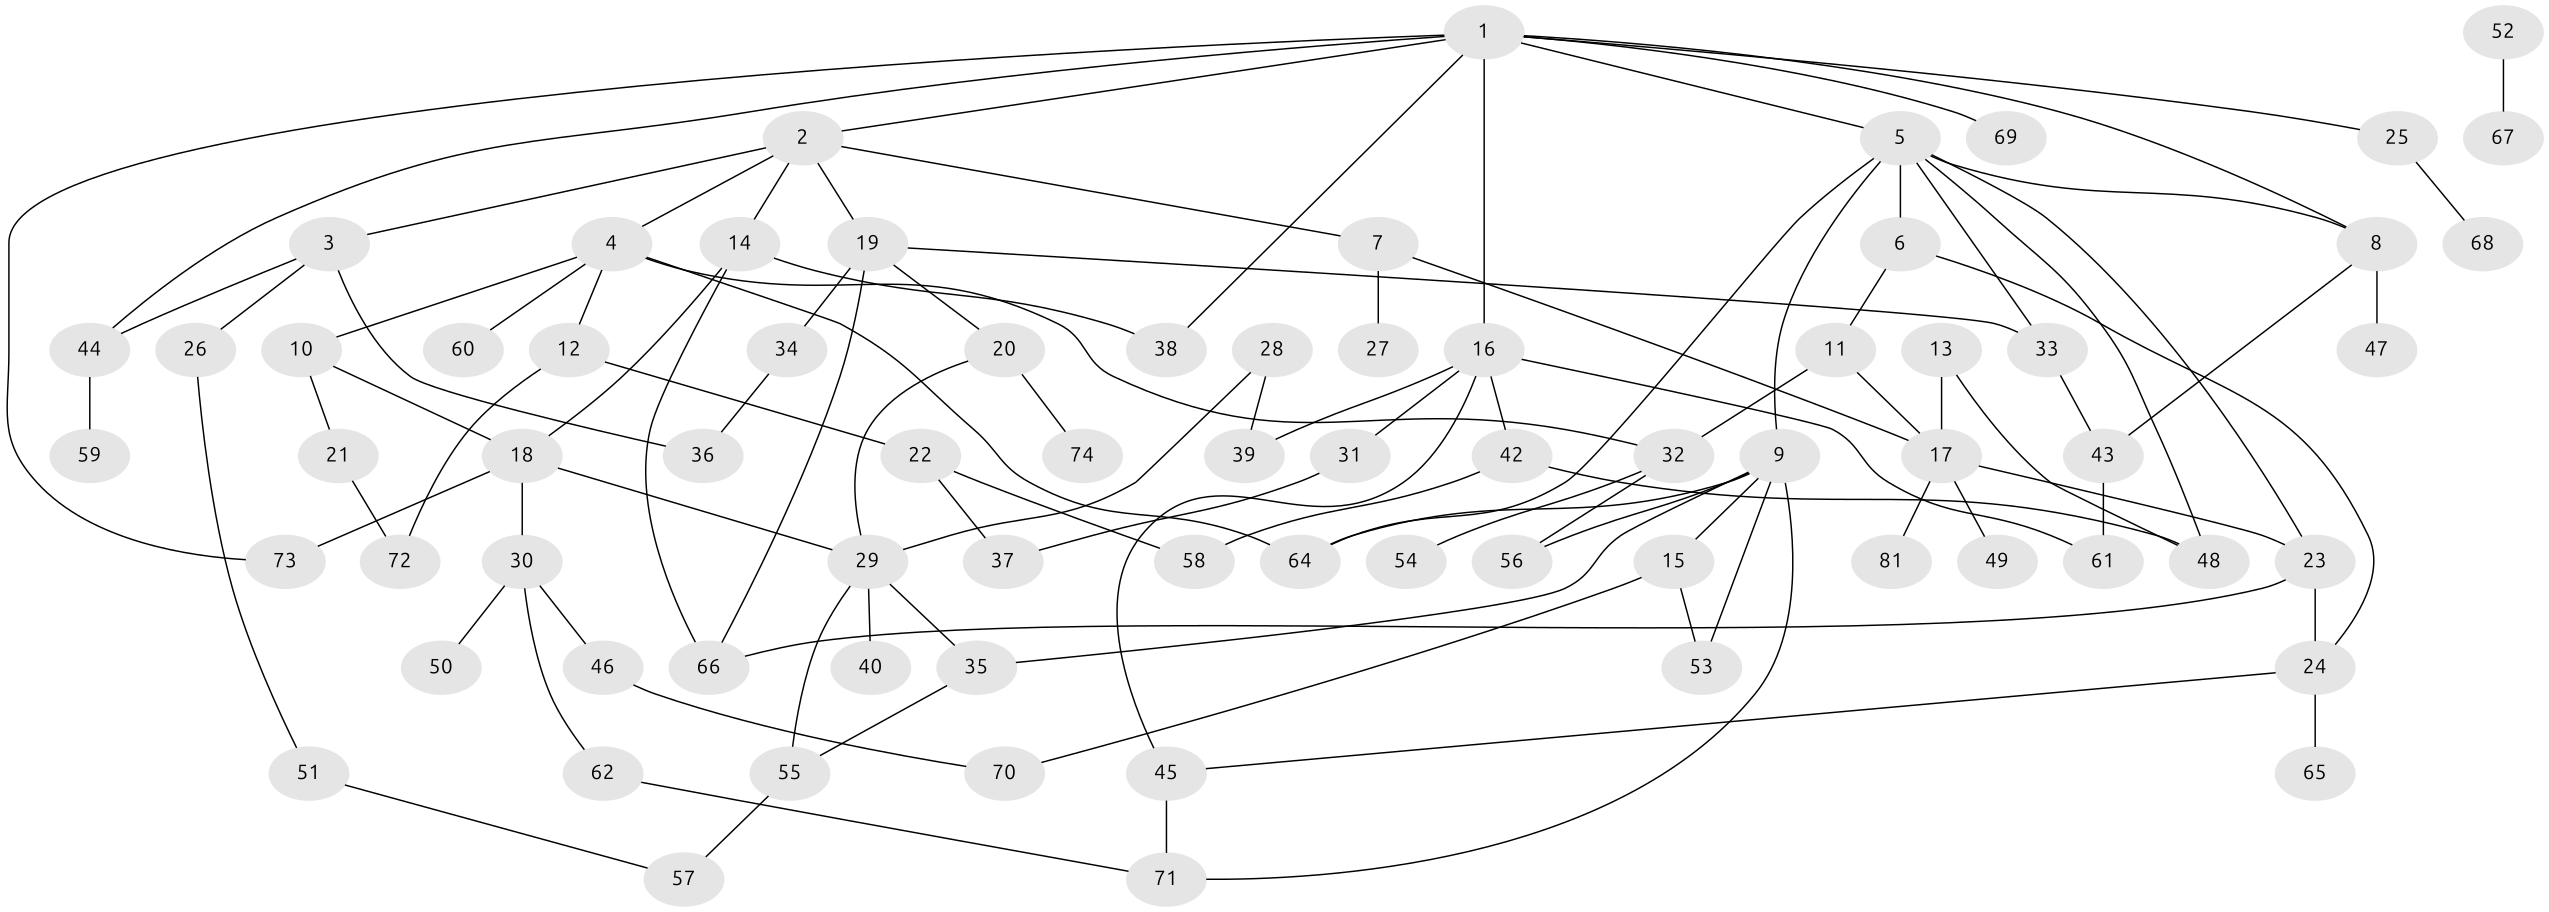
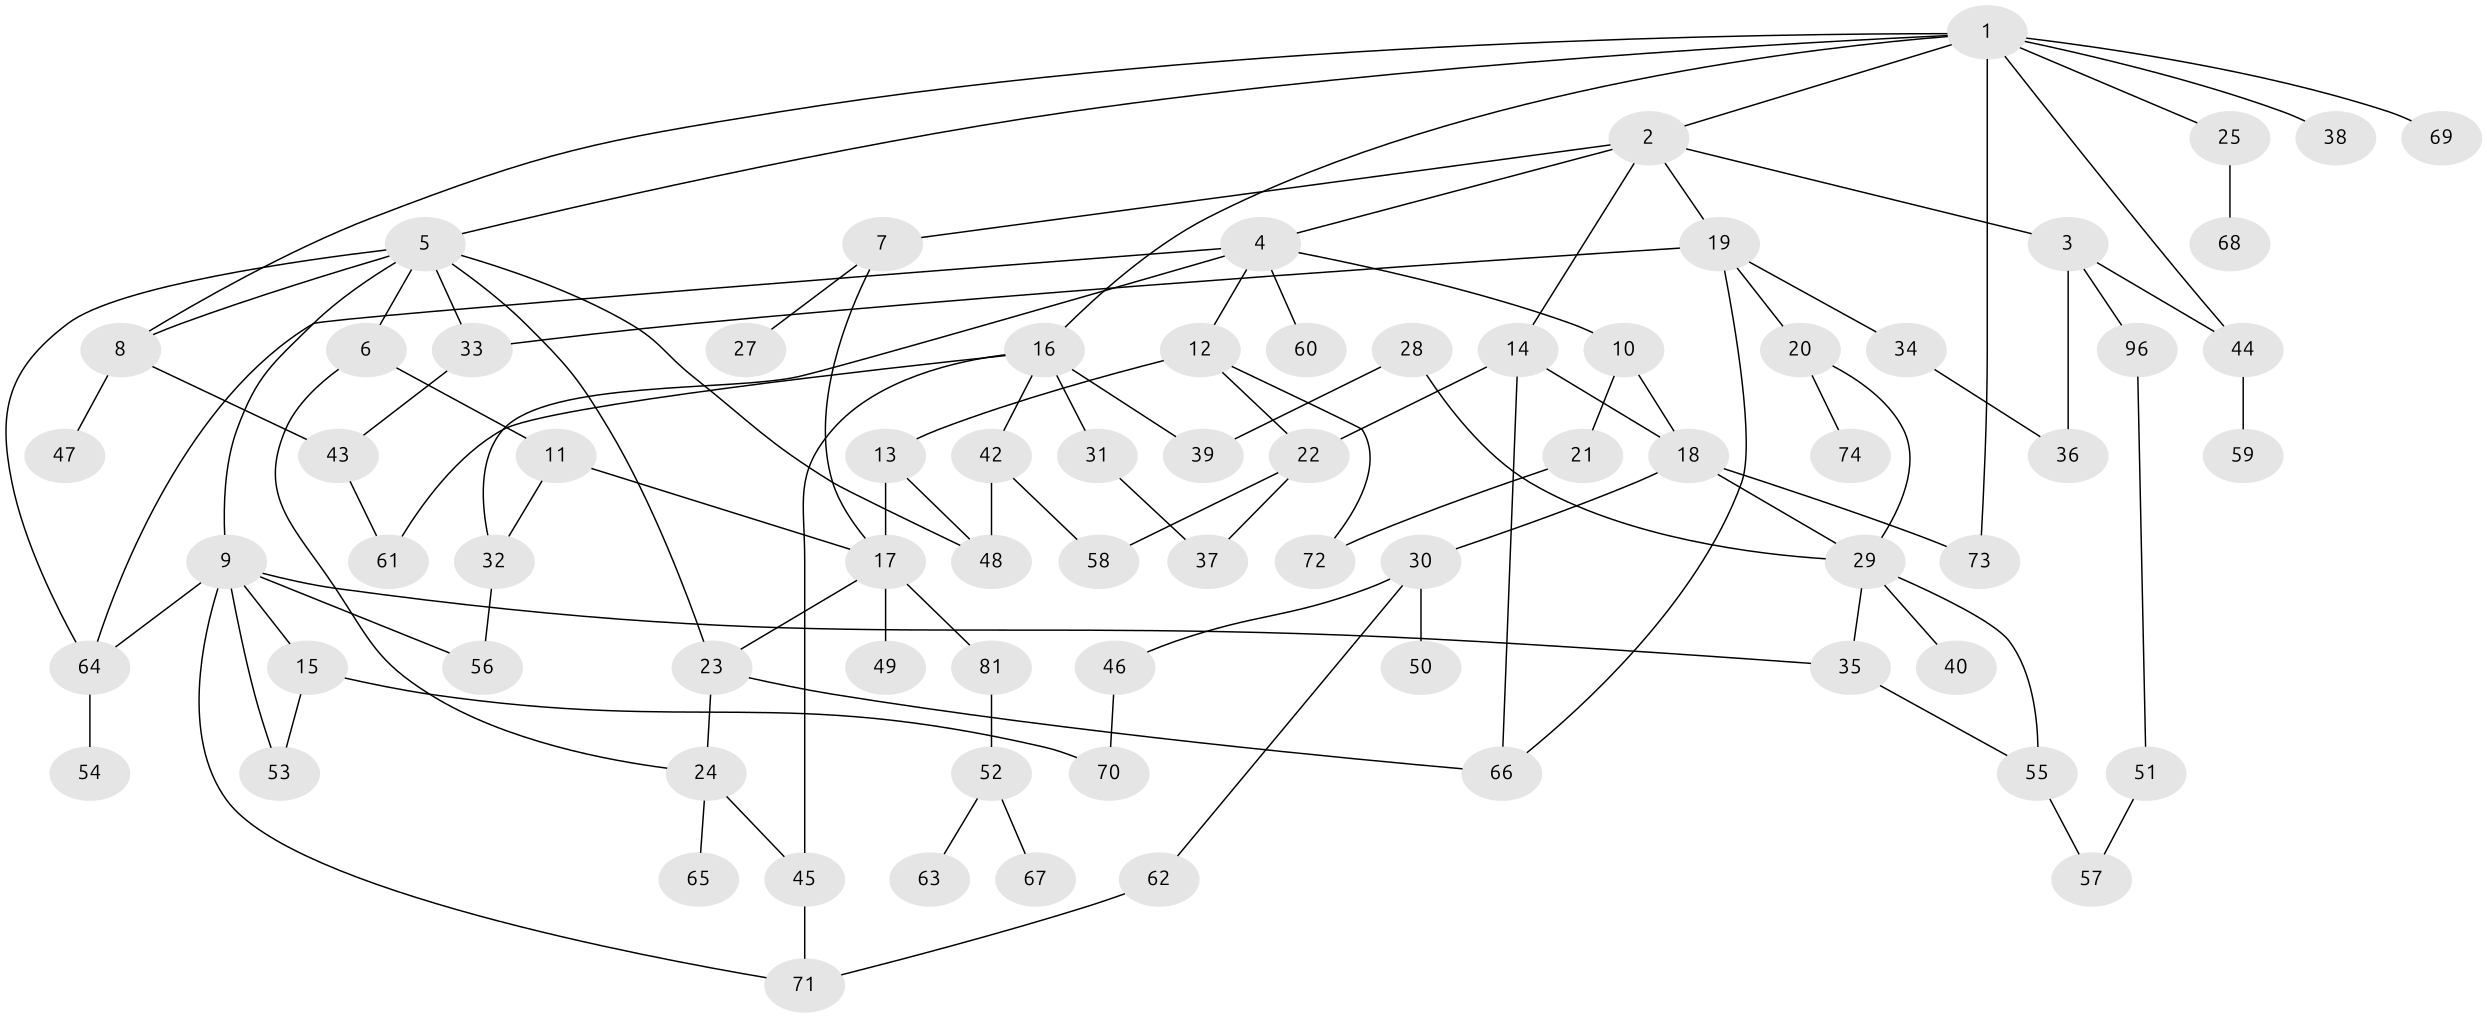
  graph {
    fontname=Ubuntu
    node [color=gray90 fontname=Ubuntu style=filled]
    edge [fontname=Ubuntu]
    1
    2
    5
    16
    25
    38
    44
    69
    73
    8
    3
    4
    7
    14
    19
    64
    6
    9
    23
    33
    48
    31
    39
    42
    45
    61
    68
    59
-   26
+   26 [label=96]
    36
    10
    12
    32
    60
    27
    17
    18
    66
    20
    34
    51
    21
    13
    22
    72
    56
    54
    11
    24
    43
    47
    15
    35
    53
    71
    65
    n57 [label=81]
    49
    70
    55
    29
    30
    28
    37
    58
    52
    40
    46
    50
    62
    74
    57
+   63
    67
    1 -- 2
    1 -- 5
    1 -- 16
    1 -- 25
    1 -- 38
    1 -- 44
    1 -- 69
    1 -- 73
    1 -- 8
    2 -- 3
    2 -- 4
    2 -- 7
    2 -- 14
    2 -- 19
    5 -- 8
    5 -- 64
    5 -- 6
    5 -- 9
    5 -- 23
    5 -- 33
    5 -- 48
    16 -- 31
    16 -- 39
    16 -- 42
    16 -- 45
    16 -- 61
    25 -- 68
    44 -- 59
    8 -- 43
    8 -- 47
    3 -- 44
    3 -- 26
    3 -- 36
    4 -- 64
    4 -- 10
    4 -- 12
    4 -- 32
    4 -- 60
    7 -- 27
    7 -- 17
-   14 -- 38
+   14 -- 22
    14 -- 18
    14 -- 66
    19 -- 33
    19 -- 66
    19 -- 20
    19 -- 34
    6 -- 11
    6 -- 24
    9 -- 64
    9 -- 56
    9 -- 15
    9 -- 35
    9 -- 53
    9 -- 71
    23 -- 66
    23 -- 24
    33 -- 43
    31 -- 37
    42 -- 48
    42 -- 58
    45 -- 71
    26 -- 51
    10 -- 18
    10 -- 21
+   12 -- 13
    12 -- 22
    12 -- 72
    32 -- 56
-   32 -- 54
+   64 -- 54
    17 -- 23
    17 -- n57
    17 -- 49
    18 -- 73
    18 -- 29
    18 -- 30
    20 -- 29
    20 -- 74
    34 -- 36
    51 -- 57
    21 -- 72
    13 -- 48
    13 -- 17
    22 -- 37
    22 -- 58
    11 -- 32
    11 -- 17
    24 -- 45
    24 -- 65
    43 -- 61
    15 -- 53
    15 -- 70
    35 -- 55
+   n57 -- 52
    55 -- 57
    29 -- 35
    29 -- 55
    29 -- 40
    30 -- 46
    30 -- 50
    30 -- 62
    28 -- 39
    28 -- 29
+   52 -- 63
    52 -- 67
    46 -- 70
    62 -- 71
  }
